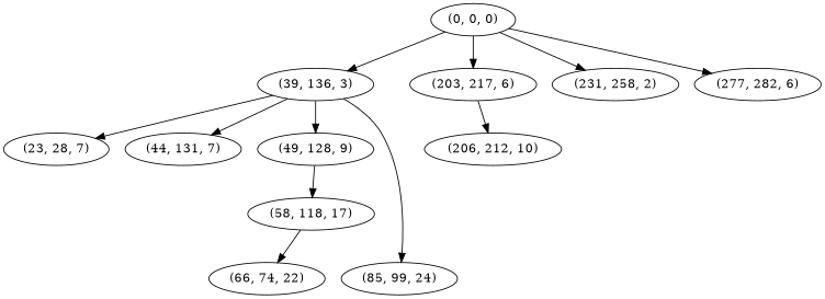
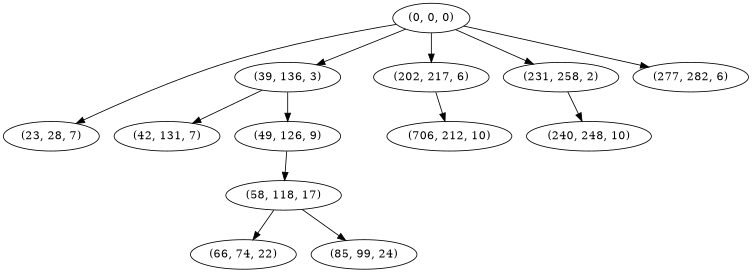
  digraph {
    "(0, 0, 0)"
    "(23, 28, 7)"
    "(39, 136, 3)"
-   "(202, 217, 6)" [label="(203, 217, 6)"]
+   "(202, 217, 6)"
    "(231, 258, 2)"
    "(277, 282, 6)"
-   "(44, 131, 7)"
-   "(49, 128, 9)"
-   "(206, 212, 10)"
+   "(44, 131, 7)" [label="(42, 131, 7)"]
+   "(49, 128, 9)" [label="(49, 126, 9)"]
+   "(206, 212, 10)" [label="(706, 212, 10)"]
+   "(240, 248, 10)"
    "(58, 118, 17)"
    "(66, 74, 22)"
    "(85, 99, 24)"
-   "(39, 136, 3)" -> "(23, 28, 7)"
+   "(0, 0, 0)" -> "(23, 28, 7)"
    "(0, 0, 0)" -> "(39, 136, 3)"
    "(0, 0, 0)" -> "(202, 217, 6)"
    "(0, 0, 0)" -> "(231, 258, 2)"
    "(0, 0, 0)" -> "(277, 282, 6)"
    "(39, 136, 3)" -> "(44, 131, 7)"
    "(39, 136, 3)" -> "(49, 128, 9)"
    "(202, 217, 6)" -> "(206, 212, 10)"
+   "(231, 258, 2)" -> "(240, 248, 10)"
    "(49, 128, 9)" -> "(58, 118, 17)"
    "(58, 118, 17)" -> "(66, 74, 22)"
-   "(39, 136, 3)" -> "(85, 99, 24)"
+   "(58, 118, 17)" -> "(85, 99, 24)"
  }
